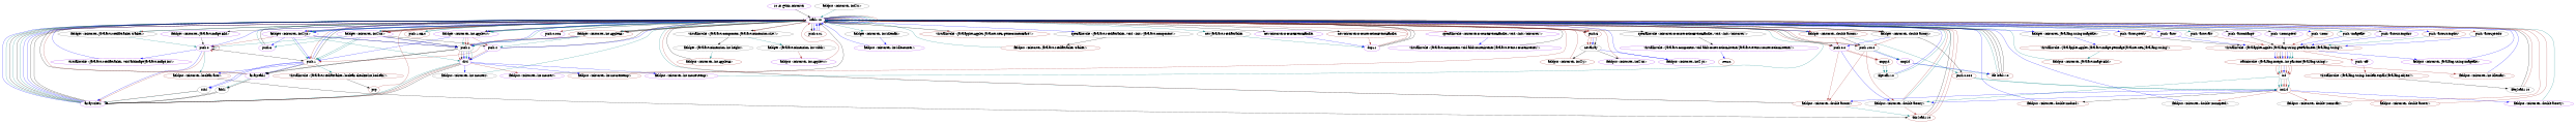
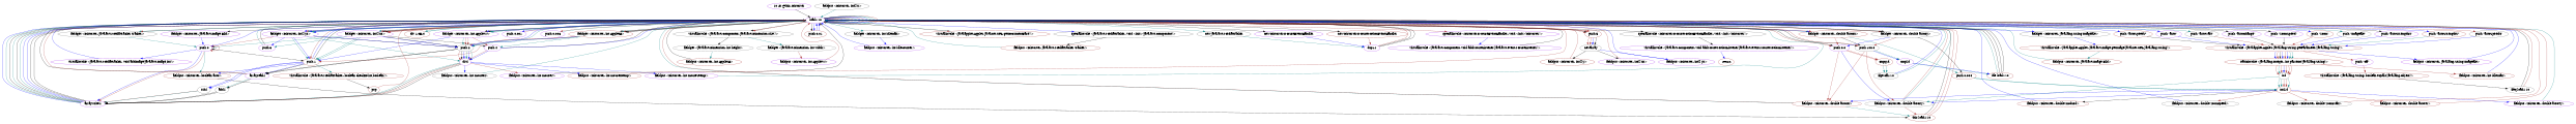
  digraph {
    node [color=purple]
    edge [color=brown]
    "r0 := @this: Distorter"
    "load.r r0"
    "virtualinvoke <java.awt.Component: java.awt.Dimension size()>" [color=gray40]
    "fieldget <Distorter: int AppletW>"
    "fieldget <Distorter: int AppletH>" [color=brown]
    "push 5" [color=brown]
    "fieldget <Distorter: int[] xs>"
    "push 0"
    "push 1" [color=brown]
    "fieldget <Distorter: int[] ys>"
    "push \"auto\""
    "push \"autoWait\"" [color=gray40]
    "fieldget <Distorter: int idlemax>" [color=gray40]
-   "push 1.0E-4" [color=brown]
+   "push 1.0E-4" [color=brown label="div 1.0E-4"]
    "push \"autoChange\""
+   "push 0.001"
    "push \"zoomSpeed\""
    "push 0.006"
    "push \"zoom\"" [color=brown]
    "push \"Imagefile\"" [color=gray40]
    "push \"autoStrengthX\""
    "fieldget <Distorter: double autosx>" [color=brown]
    "push 100.0" [color=gray40]
    "push \"autoStrengthY\"" [color=brown]
    "fieldget <Distorter: double autosy>" [color=gray40]
    "push 0.01" [color=brown]
    "push \"autoSpeedX\"" [color=gray40]
    "push \"autoSpeedY\"" [color=brown]
    "new java.awt.MediaTracker" [color=gray40]
    "specialinvoke <java.awt.MediaTracker: void <init>(java.awt.Component)>" [color=gray40]
    "virtualinvoke <java.applet.Applet: java.net.URL getDocumentBase()>" [color=brown]
    "fieldget <Distorter: java.lang.String Imagefile>" [color=gray40]
    "fieldget <Distorter: java.awt.MediaTracker tracker>" [color=gray40]
    "fieldget <Distorter: java.awt.Image Bild>"
    "new Distorter$MouseEventHandler"
    "specialinvoke <Distorter$MouseEventHandler: void <init>(Distorter)>"
    "new Distorter$MouseMotionEventHandler" [color=brown]
    "specialinvoke <Distorter$MouseMotionEventHandler: void <init>(Distorter)>" [color=gray40]
    "push 0.0"
    "fieldget <java.awt.Dimension: int width>" [color=gray40]
    "fieldget <java.awt.Dimension: int height>" [color=gray40]
    "push 2" [color=gray40]
    "push 4"
    newarray [color=gray40]
    "push 3"
    "arraywrite.i"
    "fieldput <Distorter: boolean auto>" [color=brown]
    "virtualinvoke <java.awt.MediaTracker: void addImage(java.awt.Image,int)>"
    "arrayread.i"
    "sub.i" [color=gray40]
    "virtualinvoke <java.awt.MediaTracker: boolean checkID(int,boolean)>" [color=brown]
    "div.i"
    "virtualinvoke <java.applet.Applet: java.lang.String getParameter(java.lang.String)>" [color=brown]
    "fieldput <Distorter: int idlecounter>"
    "push 0.004" [color=brown]
    "fieldput <Distorter: double autosx>" [color=brown]
    "fieldput <Distorter: double autosy>" [color=gray40]
    "cmpl.d"
    "dup1.r"
    "fieldput <Distorter: java.awt.MediaTracker tracker>" [color=brown]
    "virtualinvoke <java.applet.Applet: java.awt.Image getImage(java.net.URL,java.lang.String)>" [color=brown]
    "virtualinvoke <java.awt.Component: void addMouseListener(java.awt.event.MouseListener)>"
    "virtualinvoke <java.awt.Component: void addMouseMotionListener(java.awt.event.MouseMotionListener)>"
    "cmpg.d" [color=brown]
    "fieldput <Distorter: int AppletW>"
    "fieldput <Distorter: int AppletH>" [color=brown]
    "fieldput <Distorter: int mouseX>" [color=gray40]
    "fieldput <Distorter: int mouseY>"
    "fieldput <Distorter: int mouseXtemp>" [color=brown]
    "fieldput <Distorter: int mouseYtemp>"
    "add.i" [color=gray40]
    "fieldput <Distorter: int[] y>" [color=brown]
    "fieldput <Distorter: int[] xs>"
    "fieldput <Distorter: int[] ys>"
    "fieldput <Distorter: int[] x>" [color=gray40]
    n76 [color=brown label="this load.r r0"]
    pop [color=brown]
    "push \"off\""
    "staticinvoke <java.lang.Integer: int parseInt(java.lang.String)>" [color=brown]
    "fieldput <Distorter: java.lang.String Imagefile>"
    "virtualinvoke <java.lang.String: boolean equals(java.lang.Object)>" [color=brown]
    "fieldput <Distorter: int idlemax>" [color=brown]
    i2d [color=gray40]
    "ifeq load.r r0" [color=gray40]
    "mul.d" [color=brown]
    "fieldput <Distorter: double modusd>" [color=brown]
    "fieldput <Distorter: double zoomspeed>" [color=gray40]
    "fieldput <Distorter: double zoomMax>" [color=gray40]
    "fieldput <Distorter: double autovx>" [color=brown]
    "fieldput <Distorter: double autovy>"
    "ifle load.r r0" [color=brown]
    "fieldput <Distorter: java.awt.Image Bild>" [color=brown]
    return [color=brown]
    n94 [color=gray40 label="ifge off.r r0"]
    "r0 := @this: Distorter" -> "load.r r0" [color=black]
    "load.r r0" -> "load.r r0"
    "load.r r0" -> "load.r r0" [color=blue]
    "load.r r0" -> "load.r r0" [color=blue]
    "load.r r0" -> "load.r r0"
    "load.r r0" -> "load.r r0"
    "load.r r0" -> "load.r r0" [color=blue]
    "load.r r0" -> "load.r r0" [color=black]
    "load.r r0" -> "load.r r0"
    "load.r r0" -> "load.r r0" [color=teal]
    "load.r r0" -> "load.r r0" [color=blue]
    "load.r r0" -> "load.r r0"
    "load.r r0" -> "load.r r0" [color=blue]
    "load.r r0" -> "load.r r0" [color=teal]
    "load.r r0" -> "load.r r0" [color=teal]
    "load.r r0" -> "load.r r0"
    "load.r r0" -> "virtualinvoke <java.awt.Component: java.awt.Dimension size()>" [color=black]
    "load.r r0" -> "virtualinvoke <java.awt.Component: java.awt.Dimension size()>"
    "load.r r0" -> "fieldget <Distorter: int AppletW>" [color=black]
    "load.r r0" -> "fieldget <Distorter: int AppletW>" [color=blue]
    "load.r r0" -> "fieldget <Distorter: int AppletW>" [color=black]
    "load.r r0" -> "fieldget <Distorter: int AppletW>" [color=teal]
    "load.r r0" -> "fieldget <Distorter: int AppletW>" [color=teal]
    "load.r r0" -> "fieldget <Distorter: int AppletH>" [color=black]
    "load.r r0" -> "fieldget <Distorter: int AppletH>" [color=teal]
    "load.r r0" -> "fieldget <Distorter: int AppletH>"
    "load.r r0" -> "fieldget <Distorter: int AppletH>" [color=black]
    "load.r r0" -> "fieldget <Distorter: int AppletH>" [color=black]
    "load.r r0" -> "push 5"
    "load.r r0" -> "push 5" [color=black]
    "load.r r0" -> "push 5"
    "load.r r0" -> "push 5"
    "load.r r0" -> "fieldget <Distorter: int[] xs>" [color=teal]
    "load.r r0" -> "fieldget <Distorter: int[] xs>"
    "load.r r0" -> "fieldget <Distorter: int[] xs>" [color=black]
    "load.r r0" -> "fieldget <Distorter: int[] xs>"
    "load.r r0" -> "fieldget <Distorter: int[] xs>" [color=black]
    "load.r r0" -> "fieldget <Distorter: int[] xs>"
    "load.r r0" -> "fieldget <Distorter: int[] xs>"
    "load.r r0" -> "push 0" [color=blue]
    "load.r r0" -> "push 1"
    "load.r r0" -> "fieldget <Distorter: int[] ys>" [color=blue]
    "load.r r0" -> "fieldget <Distorter: int[] ys>"
    "load.r r0" -> "fieldget <Distorter: int[] ys>" [color=teal]
    "load.r r0" -> "fieldget <Distorter: int[] ys>" [color=blue]
    "load.r r0" -> "fieldget <Distorter: int[] ys>" [color=teal]
    "load.r r0" -> "fieldget <Distorter: int[] ys>" [color=teal]
    "load.r r0" -> "fieldget <Distorter: int[] ys>" [color=blue]
    "load.r r0" -> "push \"auto\"" [color=blue]
    "load.r r0" -> "push \"autoWait\"" [color=teal]
    "load.r r0" -> "fieldget <Distorter: int idlemax>" [color=teal]
    "load.r r0" -> "push 1.0E-4" [color=teal]
    "load.r r0" -> "push \"autoChange\"" [color=black]
+   "load.r r0" -> "push 0.001" [color=blue]
    "load.r r0" -> "push \"zoomSpeed\"" [color=black]
    "load.r r0" -> "push 0.006"
    "load.r r0" -> "push \"zoom\"" [color=blue]
    "load.r r0" -> "push \"Imagefile\"" [color=teal]
    "load.r r0" -> "push \"autoStrengthX\"" [color=black]
    "load.r r0" -> "fieldget <Distorter: double autosx>" [color=teal]
    "load.r r0" -> "fieldget <Distorter: double autosx>" [color=blue]
    "load.r r0" -> "fieldget <Distorter: double autosx>"
    "load.r r0" -> "push 100.0" [color=black]
    "load.r r0" -> "push 100.0"
    "load.r r0" -> "push \"autoStrengthY\"" [color=blue]
    "load.r r0" -> "fieldget <Distorter: double autosy>"
    "load.r r0" -> "fieldget <Distorter: double autosy>" [color=black]
    "load.r r0" -> "fieldget <Distorter: double autosy>" [color=black]
    "load.r r0" -> "push 0.01" [color=black]
    "load.r r0" -> "push 0.01" [color=blue]
    "load.r r0" -> "push \"autoSpeedX\""
    "load.r r0" -> "push \"autoSpeedY\"" [color=blue]
    "load.r r0" -> "new java.awt.MediaTracker" [color=teal]
    "load.r r0" -> "specialinvoke <java.awt.MediaTracker: void <init>(java.awt.Component)>" [color=blue]
    "load.r r0" -> "virtualinvoke <java.applet.Applet: java.net.URL getDocumentBase()>"
    "load.r r0" -> "fieldget <Distorter: java.lang.String Imagefile>" [color=blue]
    "load.r r0" -> "fieldget <Distorter: java.awt.MediaTracker tracker>" [color=teal]
    "load.r r0" -> "fieldget <Distorter: java.awt.MediaTracker tracker>"
    "load.r r0" -> "fieldget <Distorter: java.awt.Image Bild>" [color=black]
    "load.r r0" -> "new Distorter$MouseEventHandler" [color=black]
    "load.r r0" -> "specialinvoke <Distorter$MouseEventHandler: void <init>(Distorter)>"
    "load.r r0" -> "new Distorter$MouseMotionEventHandler" [color=black]
    "load.r r0" -> "specialinvoke <Distorter$MouseMotionEventHandler: void <init>(Distorter)>" [color=black]
    "load.r r0" -> "push 0.0"
    "load.r r0" -> "push 0.0" [color=black]
    "virtualinvoke <java.awt.Component: java.awt.Dimension size()>" -> "fieldget <java.awt.Dimension: int width>" [color=teal]
    "virtualinvoke <java.awt.Component: java.awt.Dimension size()>" -> "fieldget <java.awt.Dimension: int height>" [color=black]
    "fieldget <Distorter: int AppletW>" -> "push 1" [color=blue]
    "fieldget <Distorter: int AppletW>" -> "push 2" [color=teal]
    "fieldget <Distorter: int AppletW>" -> "push 2"
    "fieldget <Distorter: int AppletW>" -> "push 2"
    "fieldget <Distorter: int AppletW>" -> "push 4"
    "fieldget <Distorter: int AppletH>" -> "push 1"
    "fieldget <Distorter: int AppletH>" -> "push 2"
    "fieldget <Distorter: int AppletH>" -> "push 2" [color=blue]
    "fieldget <Distorter: int AppletH>" -> "push 2" [color=teal]
    "fieldget <Distorter: int AppletH>" -> "push 4" [color=teal]
    "push 5" -> newarray
    "push 5" -> newarray
    "push 5" -> newarray [color=blue]
    "push 5" -> newarray [color=black]
    "fieldget <Distorter: int[] xs>" -> "push 0" [color=teal]
    "fieldget <Distorter: int[] xs>" -> "push 1" [color=teal]
    "fieldget <Distorter: int[] xs>" -> "push 1" [color=teal]
    "fieldget <Distorter: int[] xs>" -> "push 2" [color=blue]
    "fieldget <Distorter: int[] xs>" -> "push 2" [color=black]
    "fieldget <Distorter: int[] xs>" -> "push 4" [color=black]
    "fieldget <Distorter: int[] xs>" -> "push 3" [color=teal]
    "push 0" -> "push 0" [color=black]
    "push 0" -> "push 0"
    "push 0" -> "push 1" [color=black]
    "push 0" -> "arraywrite.i" [color=blue]
    "push 0" -> "arraywrite.i"
    "push 0" -> "fieldput <Distorter: boolean auto>" [color=teal]
    "push 0" -> "virtualinvoke <java.awt.MediaTracker: void addImage(java.awt.Image,int)>" [color=blue]
    "push 1" -> "load.r r0" [color=blue]
    "push 1" -> "load.r r0" [color=black]
    "push 1" -> "fieldput <Distorter: boolean auto>" [color=blue]
    "push 1" -> "arrayread.i" [color=blue]
    "push 1" -> "arrayread.i" [color=black]
    "push 1" -> "sub.i" [color=blue]
    "push 1" -> "sub.i" [color=blue]
    "push 1" -> "virtualinvoke <java.awt.MediaTracker: boolean checkID(int,boolean)>" [color=teal]
    "fieldget <Distorter: int[] ys>" -> "push 0"
    "fieldget <Distorter: int[] ys>" -> "push 1" [color=teal]
    "fieldget <Distorter: int[] ys>" -> "push 1" [color=blue]
    "fieldget <Distorter: int[] ys>" -> "push 2" [color=black]
    "fieldget <Distorter: int[] ys>" -> "push 2" [color=blue]
    "fieldget <Distorter: int[] ys>" -> "push 3" [color=blue]
    "fieldget <Distorter: int[] ys>" -> "div.i" [color=teal]
    "push \"auto\"" -> "virtualinvoke <java.applet.Applet: java.lang.String getParameter(java.lang.String)>" [color=blue]
    "push \"autoWait\"" -> "virtualinvoke <java.applet.Applet: java.lang.String getParameter(java.lang.String)>"
    "fieldget <Distorter: int idlemax>" -> "fieldput <Distorter: int idlecounter>" [color=blue]
    "push 1.0E-4" -> "load.r r0" [color=teal]
    "push \"autoChange\"" -> "virtualinvoke <java.applet.Applet: java.lang.String getParameter(java.lang.String)>" [color=black]
+   "push 0.001" -> "load.r r0"
    "push \"zoomSpeed\"" -> "virtualinvoke <java.applet.Applet: java.lang.String getParameter(java.lang.String)>" [color=black]
    "push 0.006" -> "load.r r0" [color=teal]
    "push \"zoom\"" -> "virtualinvoke <java.applet.Applet: java.lang.String getParameter(java.lang.String)>"
    "push \"Imagefile\"" -> "virtualinvoke <java.applet.Applet: java.lang.String getParameter(java.lang.String)>" [color=blue]
    "push \"autoStrengthX\"" -> "virtualinvoke <java.applet.Applet: java.lang.String getParameter(java.lang.String)>" [color=blue]
    "fieldget <Distorter: double autosx>" -> "push 100.0" [color=black]
    "fieldget <Distorter: double autosx>" -> "push 0.0"
    "fieldget <Distorter: double autosx>" -> "push 0.004" [color=teal]
    "push 100.0" -> "fieldput <Distorter: double autosx>"
    "push 100.0" -> "fieldput <Distorter: double autosy>"
    "push 100.0" -> "cmpl.d" [color=blue]
    "push 100.0" -> "cmpl.d" [color=teal]
    "push \"autoStrengthY\"" -> "virtualinvoke <java.applet.Applet: java.lang.String getParameter(java.lang.String)>" [color=teal]
    "fieldget <Distorter: double autosy>" -> "push 100.0"
    "fieldget <Distorter: double autosy>" -> "push 0.0" [color=blue]
    "fieldget <Distorter: double autosy>" -> "push 0.004" [color=black]
    "push 0.01" -> "load.r r0" [color=blue]
    "push 0.01" -> "load.r r0" [color=blue]
    "push \"autoSpeedX\"" -> "virtualinvoke <java.applet.Applet: java.lang.String getParameter(java.lang.String)>" [color=blue]
    "push \"autoSpeedY\"" -> "virtualinvoke <java.applet.Applet: java.lang.String getParameter(java.lang.String)>" [color=black]
    "new java.awt.MediaTracker" -> "dup1.r" [color=teal]
    "specialinvoke <java.awt.MediaTracker: void <init>(java.awt.Component)>" -> "fieldput <Distorter: java.awt.MediaTracker tracker>" [color=black]
    "virtualinvoke <java.applet.Applet: java.net.URL getDocumentBase()>" -> "load.r r0" [color=teal]
    "fieldget <Distorter: java.lang.String Imagefile>" -> "virtualinvoke <java.applet.Applet: java.awt.Image getImage(java.net.URL,java.lang.String)>" [color=blue]
    "fieldget <Distorter: java.awt.MediaTracker tracker>" -> "load.r r0" [color=teal]
    "fieldget <Distorter: java.awt.MediaTracker tracker>" -> "push 0" [color=teal]
-   "fieldget <Distorter: java.awt.Image Bild>" -> "push 0" [color=black]
+   "fieldget <Distorter: java.awt.Image Bild>" -> "push 0" [color=blue]
    "new Distorter$MouseEventHandler" -> "dup1.r" [color=blue]
    "specialinvoke <Distorter$MouseEventHandler: void <init>(Distorter)>" -> "virtualinvoke <java.awt.Component: void addMouseListener(java.awt.event.MouseListener)>" [color=blue]
    "new Distorter$MouseMotionEventHandler" -> "dup1.r"
    "specialinvoke <Distorter$MouseMotionEventHandler: void <init>(Distorter)>" -> "virtualinvoke <java.awt.Component: void addMouseMotionListener(java.awt.event.MouseMotionListener)>" [color=black]
    "push 0.0" -> "fieldput <Distorter: double autosx>"
    "push 0.0" -> "fieldput <Distorter: double autosy>" [color=blue]
    "push 0.0" -> "cmpg.d"
    "push 0.0" -> "cmpg.d"
    "fieldget <java.awt.Dimension: int width>" -> "fieldput <Distorter: int AppletW>"
    "fieldget <java.awt.Dimension: int height>" -> "fieldput <Distorter: int AppletH>" [color=teal]
    "push 2" -> "load.r r0" [color=blue]
    "push 2" -> "load.r r0" [color=teal]
    "push 2" -> "arrayread.i" [color=black]
    "push 2" -> "arrayread.i" [color=black]
    "push 2" -> "div.i"
    "push 2" -> "div.i" [color=black]
    "push 2" -> "div.i" [color=blue]
    "push 2" -> "div.i" [color=teal]
    "push 2" -> "div.i" [color=blue]
    "push 2" -> "div.i" [color=teal]
    "push 4" -> "load.r r0" [color=black]
    "push 4" -> "load.r r0" [color=blue]
    "push 4" -> "div.i"
    "push 4" -> "div.i" [color=blue]
    newarray -> "fieldput <Distorter: int[] y>" [color=black]
    newarray -> "fieldput <Distorter: int[] xs>" [color=black]
    newarray -> "fieldput <Distorter: int[] ys>" [color=blue]
    "push 3" -> "load.r r0" [color=teal]
    "push 3" -> "load.r r0" [color=black]
    "arraywrite.i" -> "load.r r0" [color=blue]
    "arraywrite.i" -> "load.r r0" [color=teal]
    "arraywrite.i" -> "load.r r0" [color=black]
    "arraywrite.i" -> "load.r r0" [color=teal]
    "arraywrite.i" -> "load.r r0" [color=black]
    "arraywrite.i" -> "load.r r0" [color=teal]
    "arraywrite.i" -> "load.r r0" [color=blue]
    "arraywrite.i" -> "load.r r0" [color=blue]
    "arraywrite.i" -> "load.r r0" [color=black]
    "arraywrite.i" -> "load.r r0" [color=black]
    "fieldput <Distorter: boolean auto>" -> n76 [color=black]
    "virtualinvoke <java.awt.MediaTracker: void addImage(java.awt.Image,int)>" -> "load.r r0" [color=blue]
    "arrayread.i" -> "load.r r0" [color=black]
    "arrayread.i" -> "load.r r0"
    "arrayread.i" -> "add.i" [color=teal]
    "arrayread.i" -> "add.i" [color=black]
    "sub.i" -> "arraywrite.i"
    "sub.i" -> "arraywrite.i" [color=teal]
    "virtualinvoke <java.awt.MediaTracker: boolean checkID(int,boolean)>" -> pop [color=black]
    "div.i" -> "arraywrite.i" [color=teal]
    "div.i" -> "arraywrite.i" [color=black]
    "div.i" -> "arraywrite.i"
    "div.i" -> "arraywrite.i" [color=black]
    "div.i" -> "fieldput <Distorter: int mouseX>" [color=blue]
    "div.i" -> "fieldput <Distorter: int mouseY>"
    "div.i" -> "fieldput <Distorter: int mouseXtemp>" [color=blue]
    "div.i" -> "fieldput <Distorter: int mouseYtemp>" [color=blue]
    "virtualinvoke <java.applet.Applet: java.lang.String getParameter(java.lang.String)>" -> "push \"off\""
    "virtualinvoke <java.applet.Applet: java.lang.String getParameter(java.lang.String)>" -> "staticinvoke <java.lang.Integer: int parseInt(java.lang.String)>" [color=blue]
    "virtualinvoke <java.applet.Applet: java.lang.String getParameter(java.lang.String)>" -> "staticinvoke <java.lang.Integer: int parseInt(java.lang.String)>"
    "virtualinvoke <java.applet.Applet: java.lang.String getParameter(java.lang.String)>" -> "staticinvoke <java.lang.Integer: int parseInt(java.lang.String)>" [color=black]
    "virtualinvoke <java.applet.Applet: java.lang.String getParameter(java.lang.String)>" -> "staticinvoke <java.lang.Integer: int parseInt(java.lang.String)>" [color=blue]
    "virtualinvoke <java.applet.Applet: java.lang.String getParameter(java.lang.String)>" -> "staticinvoke <java.lang.Integer: int parseInt(java.lang.String)>"
    "virtualinvoke <java.applet.Applet: java.lang.String getParameter(java.lang.String)>" -> "staticinvoke <java.lang.Integer: int parseInt(java.lang.String)>" [color=blue]
    "virtualinvoke <java.applet.Applet: java.lang.String getParameter(java.lang.String)>" -> "staticinvoke <java.lang.Integer: int parseInt(java.lang.String)>" [color=teal]
    "virtualinvoke <java.applet.Applet: java.lang.String getParameter(java.lang.String)>" -> "staticinvoke <java.lang.Integer: int parseInt(java.lang.String)>" [color=teal]
    "virtualinvoke <java.applet.Applet: java.lang.String getParameter(java.lang.String)>" -> "fieldput <Distorter: java.lang.String Imagefile>" [color=blue]
    "fieldput <Distorter: int idlecounter>" -> "load.r r0" [color=blue]
    "push 0.004" -> "mul.d" [color=teal]
    "push 0.004" -> "mul.d" [color=teal]
    "fieldput <Distorter: double autosx>" -> "load.r r0" [color=teal]
    "fieldput <Distorter: double autosx>" -> "load.r r0"
    "fieldput <Distorter: double autosx>" -> n76 [color=teal]
    "fieldput <Distorter: double autosy>" -> "load.r r0"
    "fieldput <Distorter: double autosy>" -> "load.r r0" [color=teal]
    "fieldput <Distorter: double autosy>" -> n76
    "cmpl.d" -> "ifle load.r r0" [color=teal]
    "cmpl.d" -> "ifle load.r r0" [color=blue]
    "dup1.r" -> "load.r r0"
    "dup1.r" -> "load.r r0" [color=black]
    "dup1.r" -> "load.r r0" [color=black]
    "fieldput <Distorter: java.awt.MediaTracker tracker>" -> "load.r r0" [color=teal]
    "virtualinvoke <java.applet.Applet: java.awt.Image getImage(java.net.URL,java.lang.String)>" -> "fieldput <Distorter: java.awt.Image Bild>" [color=teal]
    "virtualinvoke <java.awt.Component: void addMouseListener(java.awt.event.MouseListener)>" -> "load.r r0" [color=black]
    "virtualinvoke <java.awt.Component: void addMouseMotionListener(java.awt.event.MouseMotionListener)>" -> return [color=blue]
    "cmpg.d" -> n94 [color=teal]
    "cmpg.d" -> n94 [color=teal]
    "fieldput <Distorter: int AppletW>" -> "load.r r0"
    "fieldput <Distorter: int AppletH>" -> "load.r r0" [color=black]
    "fieldput <Distorter: int mouseX>" -> "load.r r0" [color=teal]
    "fieldput <Distorter: int mouseY>" -> "load.r r0" [color=black]
    "fieldput <Distorter: int mouseXtemp>" -> "load.r r0"
    "fieldput <Distorter: int mouseYtemp>" -> "load.r r0" [color=teal]
    "add.i" -> "arraywrite.i" [color=black]
    "add.i" -> "arraywrite.i" [color=black]
    "fieldput <Distorter: int[] y>" -> "load.r r0"
    "fieldput <Distorter: int[] xs>" -> "load.r r0"
    "fieldput <Distorter: int[] ys>" -> "load.r r0" [color=blue]
    "fieldput <Distorter: int[] x>" -> "load.r r0" [color=teal]
    n76 -> "load.r r0" [color=black]
    n76 -> "load.r r0"
    n76 -> "load.r r0"
    pop -> "load.r r0"
    "push \"off\"" -> "virtualinvoke <java.lang.String: boolean equals(java.lang.Object)>"
    "staticinvoke <java.lang.Integer: int parseInt(java.lang.String)>" -> "fieldput <Distorter: int idlemax>"
    "staticinvoke <java.lang.Integer: int parseInt(java.lang.String)>" -> i2d
    "staticinvoke <java.lang.Integer: int parseInt(java.lang.String)>" -> i2d [color=teal]
    "staticinvoke <java.lang.Integer: int parseInt(java.lang.String)>" -> i2d
    "staticinvoke <java.lang.Integer: int parseInt(java.lang.String)>" -> i2d [color=blue]
    "staticinvoke <java.lang.Integer: int parseInt(java.lang.String)>" -> i2d
    "staticinvoke <java.lang.Integer: int parseInt(java.lang.String)>" -> i2d
    "staticinvoke <java.lang.Integer: int parseInt(java.lang.String)>" -> i2d
    "fieldput <Distorter: java.lang.String Imagefile>" -> "load.r r0" [color=blue]
    "virtualinvoke <java.lang.String: boolean equals(java.lang.Object)>" -> "ifeq load.r r0" [color=black]
    "fieldput <Distorter: int idlemax>" -> "load.r r0" [color=blue]
    i2d -> "fieldput <Distorter: double autosy>" [color=teal]
    i2d -> "mul.d" [color=teal]
    i2d -> "mul.d" [color=teal]
    i2d -> "mul.d"
    i2d -> "mul.d"
    i2d -> "mul.d" [color=teal]
    "ifeq load.r r0" -> "load.r r0" [color=black]
    "ifeq load.r r0" -> "load.r r0"
    "mul.d" -> "fieldput <Distorter: double autosx>" [color=blue]
    "mul.d" -> "fieldput <Distorter: double autosy>" [color=blue]
    "mul.d" -> "fieldput <Distorter: double modusd>" [color=black]
    "mul.d" -> "fieldput <Distorter: double zoomspeed>"
    "mul.d" -> "fieldput <Distorter: double zoomMax>"
    "mul.d" -> "fieldput <Distorter: double autovx>"
    "mul.d" -> "fieldput <Distorter: double autovy>" [color=blue]
    "fieldput <Distorter: double modusd>" -> "load.r r0" [color=blue]
    "fieldput <Distorter: double zoomspeed>" -> "load.r r0" [color=blue]
    "fieldput <Distorter: double zoomMax>" -> "load.r r0"
    "fieldput <Distorter: double autovx>" -> "load.r r0"
    "fieldput <Distorter: double autovy>" -> "load.r r0" [color=teal]
    "ifle load.r r0" -> "load.r r0" [color=teal]
    "ifle load.r r0" -> "load.r r0" [color=black]
    "ifle load.r r0" -> "load.r r0" [color=black]
    "ifle load.r r0" -> "load.r r0" [color=black]
    "fieldput <Distorter: java.awt.Image Bild>" -> "load.r r0" [color=teal]
    n94 -> "load.r r0" [color=blue]
    n94 -> "load.r r0" [color=teal]
  }
